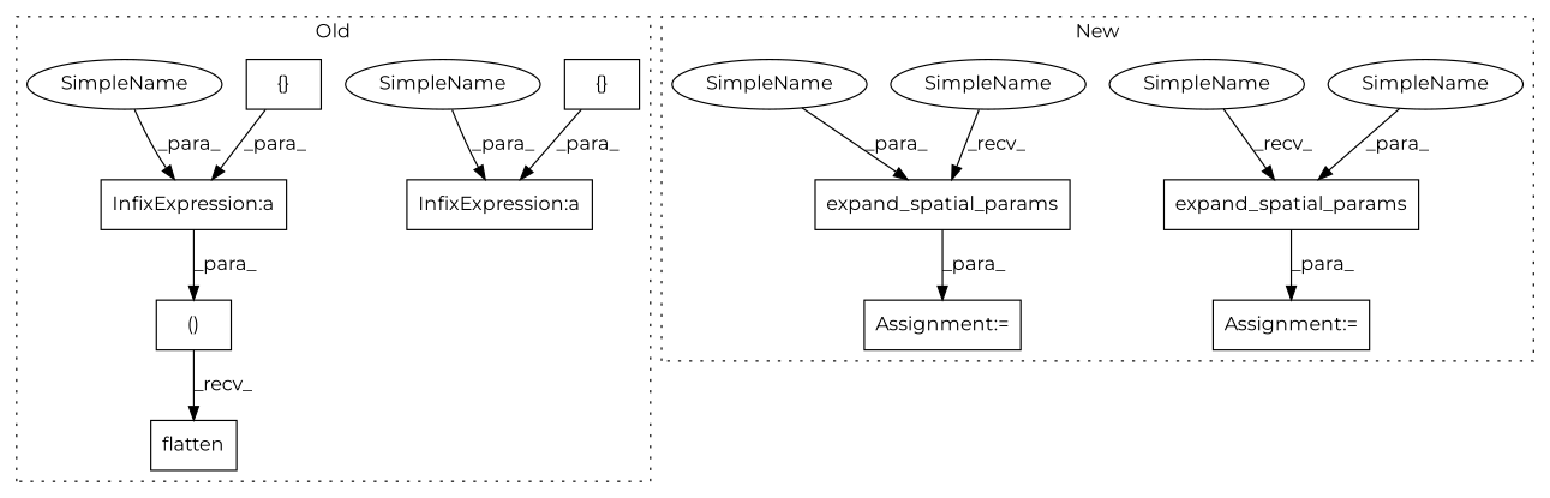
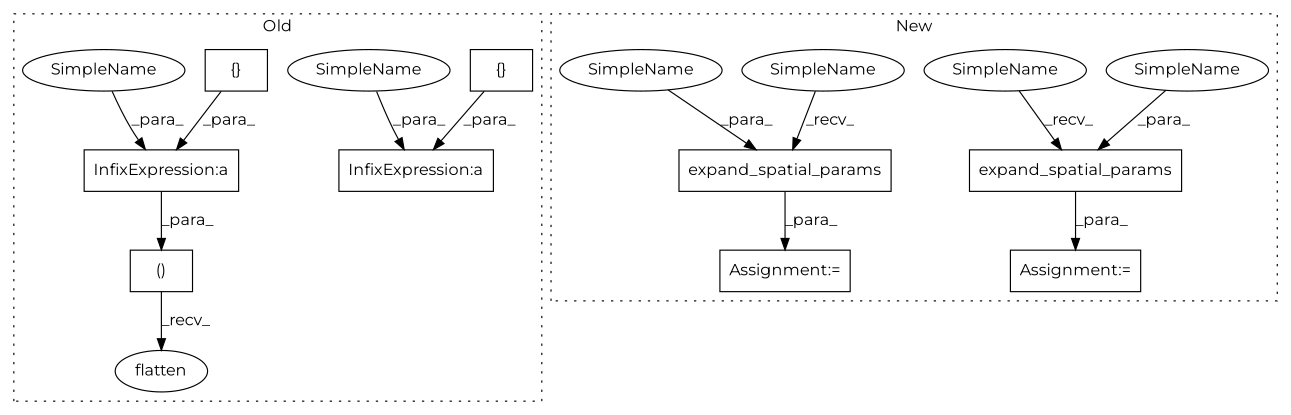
  digraph {
    fontname=Montserrat
    node [a=42 l=12 shape=box fontname=Montserrat]
    edge [fontname=Montserrat]
    n1 [a=4 l="1,1" label="{}" s="4767,4784"]
    n2 [a=106 l=105 label="()" s=4757]
-   n3 [a=32 l=9 label=flatten s=4865]
+   n3 [a=32 l=9 label=flatten s=4865 shape=ellipse]
    n4 [a=27 l=3 label="InfixExpression:a" s=4785]
    n5 [a=27 l=3 label="InfixExpression:a" s=4927]
    n6 [a=4 l="1,1" label="{}" s="4914,4926"]
    n7 [label=SimpleName s=4930 shape=ellipse]
    n8 [label=SimpleName s=4788 shape=ellipse]
    n9 [a=32 l="22,1" label=expand_spatial_params s="4912,4963"]
    n10 [a=7 l=1 label="Assignment:=" s=4981]
    n11 [a=32 l="22,1" label=expand_spatial_params s="5159,5207"]
    n12 [a=7 l=1 label="Assignment:=" s=5147]
    n13 [label=SimpleName s=5195 shape=ellipse]
    n14 [label=SimpleName s=4951 shape=ellipse]
    n15 [l=10 label=SimpleName s=5148 shape=ellipse]
    n16 [l=10 label=SimpleName s=4901 shape=ellipse]
    subgraph cluster_1 {
      label=Old
      style=dotted
      n1
      n2
      n3
      n4
      n5
      n6
      n7
      n8
    }
    subgraph cluster_2 {
      label=New
      style=dotted
      n9
      n10
      n11
      n12
      n13
      n14
      n15
      n16
    }
    n1 -> n4 [label=_para_]
    n2 -> n3 [label=_recv_]
    n4 -> n2 [label=_para_]
    n6 -> n5 [label=_para_]
    n7 -> n5 [label=_para_]
    n8 -> n4 [label=_para_]
    n9 -> n10 [label=_para_]
    n11 -> n12 [label=_para_]
    n13 -> n11 [label=_para_]
    n14 -> n9 [label=_para_]
    n15 -> n11 [label=_recv_]
    n16 -> n9 [label=_recv_]
  }
